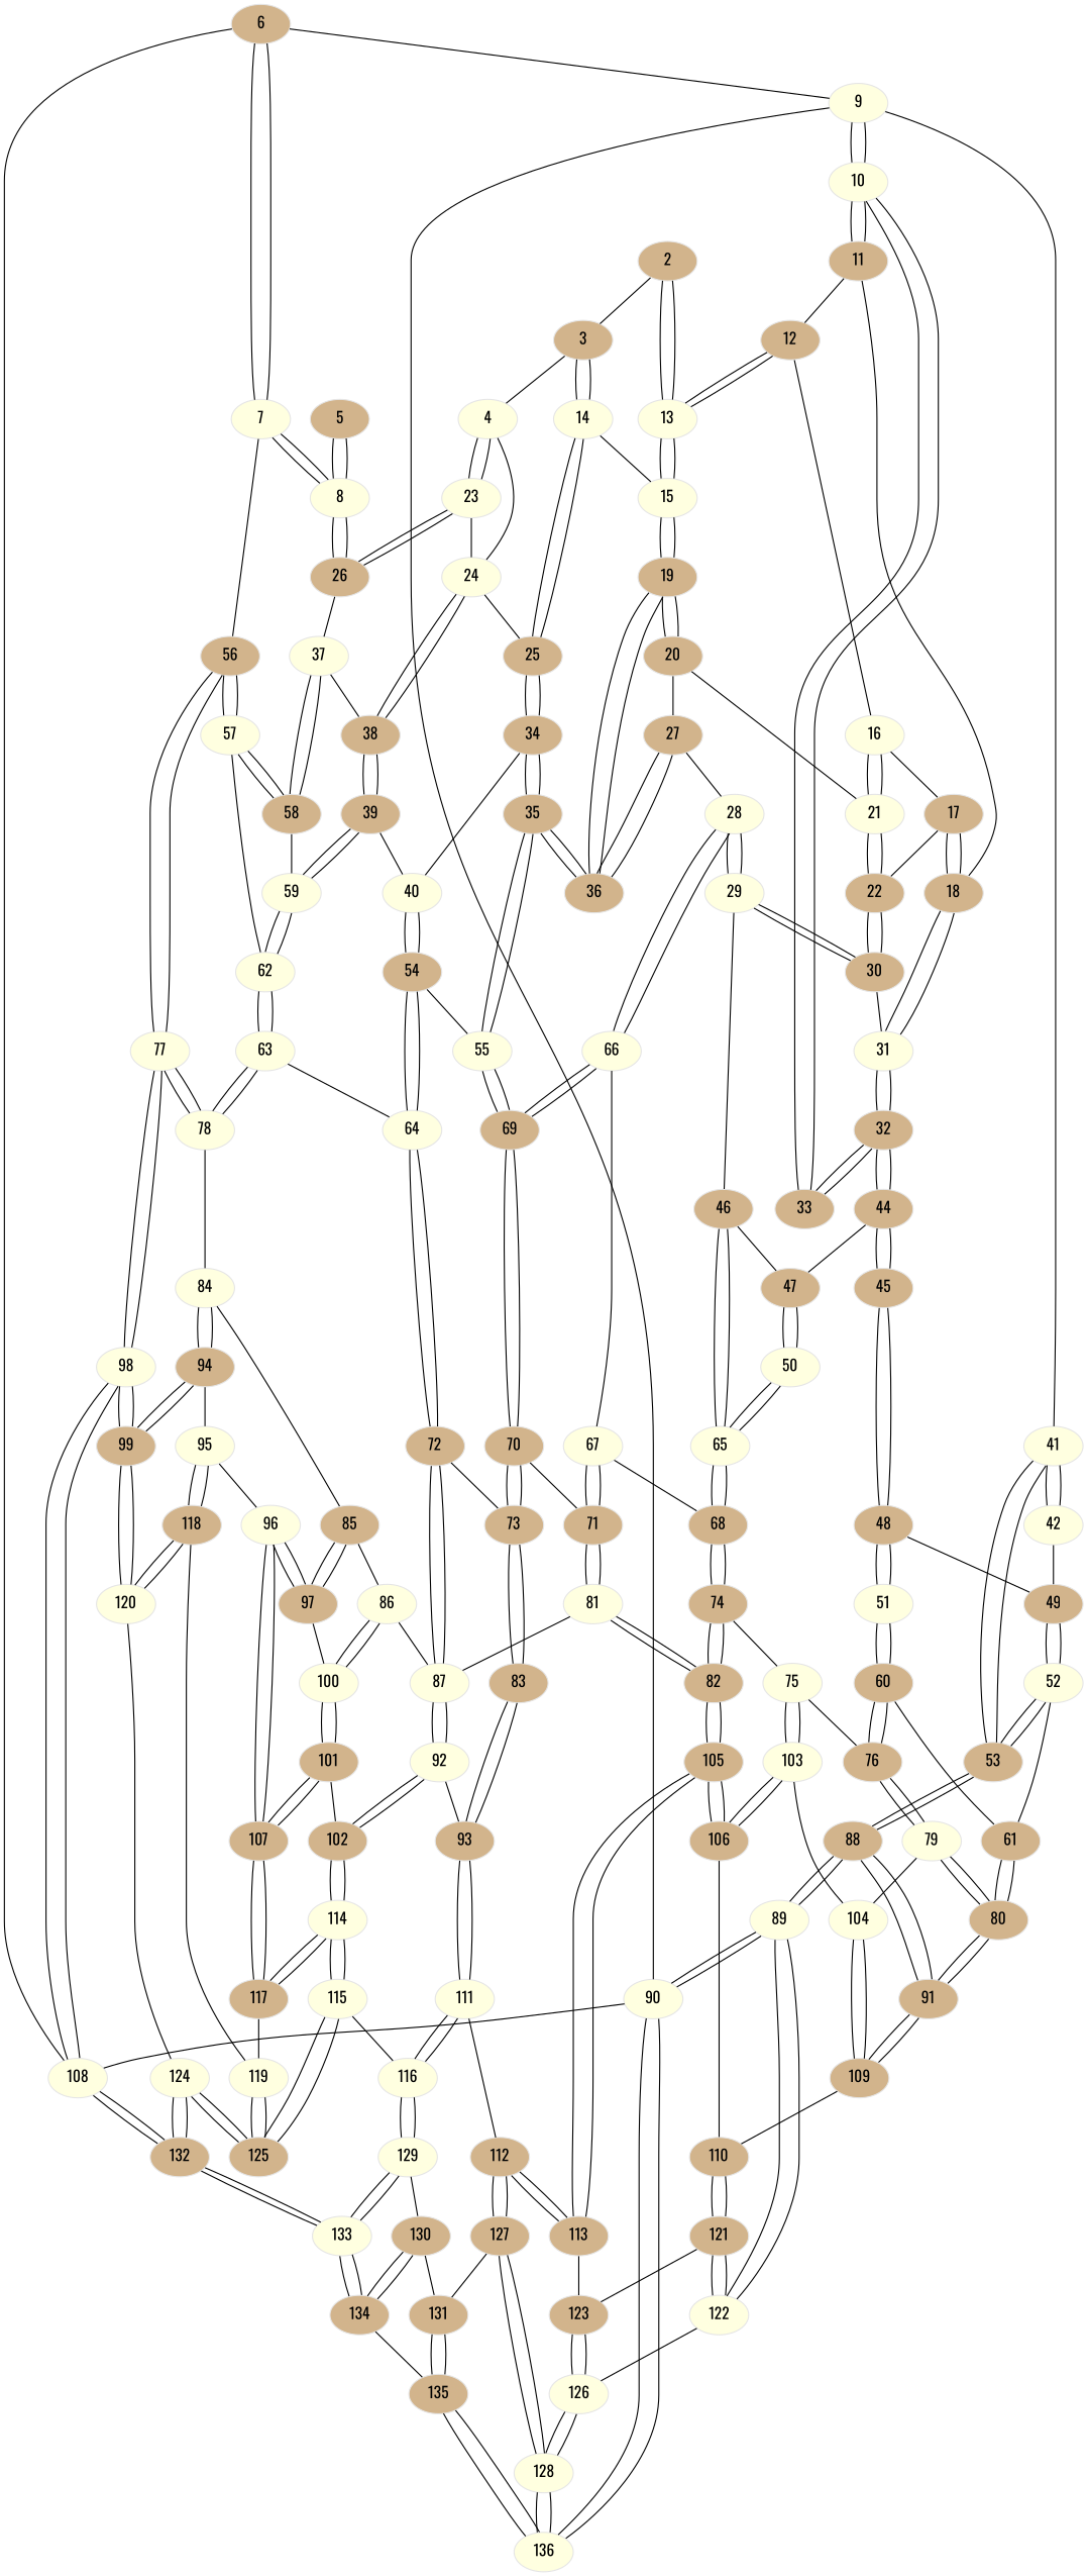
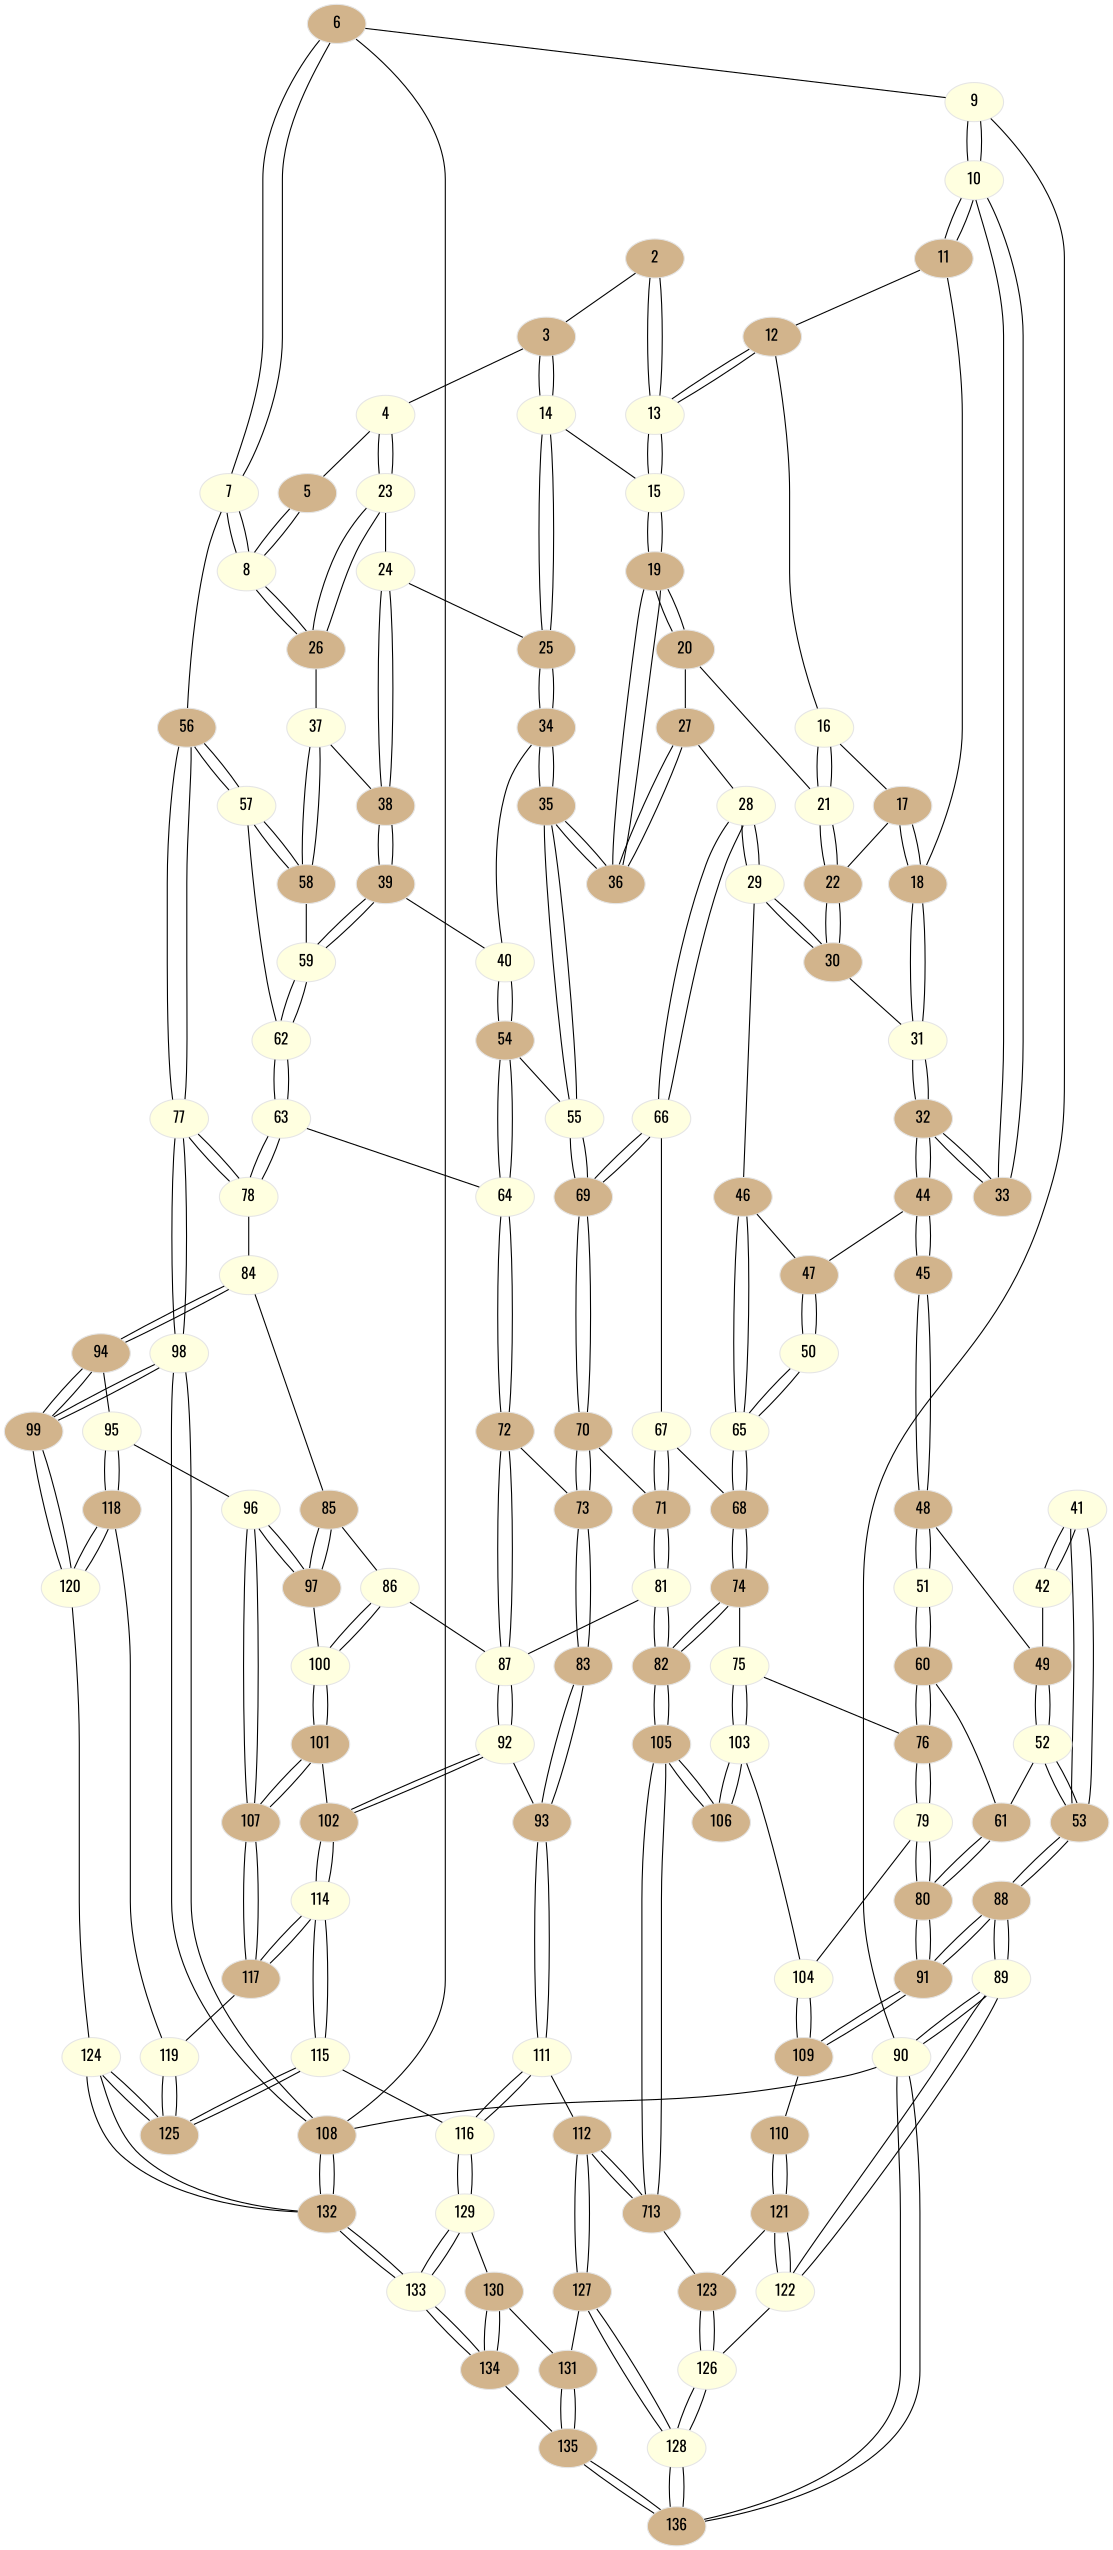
  graph {
    fontname=Oswald
    node [color=gray90 fillcolor=tan fontname=Oswald style=filled]
    edge [fontname=Oswald]
    2
    3
    13 [fillcolor=lightyellow]
    7 [fillcolor=lightyellow]
    6
    9 [fillcolor=lightyellow]
-   108 [fillcolor=lightyellow]
+   108
    4 [fillcolor=lightyellow]
    14 [fillcolor=lightyellow]
    15 [fillcolor=lightyellow]
    5
    23 [fillcolor=lightyellow]
    25
    8 [fillcolor=lightyellow]
    26
    24 [fillcolor=lightyellow]
    56
    10 [fillcolor=lightyellow]
    41 [fillcolor=lightyellow]
    90 [fillcolor=lightyellow]
    132
    57 [fillcolor=lightyellow]
    77 [fillcolor=lightyellow]
    37 [fillcolor=lightyellow]
    11
    33
    42 [fillcolor=lightyellow]
    53
-   136 [fillcolor=lightyellow]
+   136
    12
    18
    16 [fillcolor=lightyellow]
    31 [fillcolor=lightyellow]
    17
    21 [fillcolor=lightyellow]
    19
    34
    20
    36
    22
    30
    32
    27
    28 [fillcolor=lightyellow]
    38
    39
    35
    40 [fillcolor=lightyellow]
    58
    29 [fillcolor=lightyellow]
    66 [fillcolor=lightyellow]
    46
    69
    67 [fillcolor=lightyellow]
    47
    65 [fillcolor=lightyellow]
    44
    45
    55 [fillcolor=lightyellow]
    54
    59 [fillcolor=lightyellow]
    62 [fillcolor=lightyellow]
    64 [fillcolor=lightyellow]
    49
    88
    52 [fillcolor=lightyellow]
    48
    50 [fillcolor=lightyellow]
    51 [fillcolor=lightyellow]
    68
    60
    61
    76
    80
    91
    89 [fillcolor=lightyellow]
    72
    70
    78 [fillcolor=lightyellow]
    98 [fillcolor=lightyellow]
    63 [fillcolor=lightyellow]
    79 [fillcolor=lightyellow]
    84 [fillcolor=lightyellow]
    73
    87 [fillcolor=lightyellow]
    74
    71
    81 [fillcolor=lightyellow]
    75 [fillcolor=lightyellow]
    82
    83
    92 [fillcolor=lightyellow]
    93
    103 [fillcolor=lightyellow]
    105
    104 [fillcolor=lightyellow]
    106
    99
    85
    94
    109
-   113
+   113 [label=713]
    111 [fillcolor=lightyellow]
    86 [fillcolor=lightyellow]
    97
    95 [fillcolor=lightyellow]
    100 [fillcolor=lightyellow]
    101
    102
    122 [fillcolor=lightyellow]
    126 [fillcolor=lightyellow]
    110
    114 [fillcolor=lightyellow]
    112
    116 [fillcolor=lightyellow]
    96 [fillcolor=lightyellow]
    118
    120 [fillcolor=lightyellow]
    107
    119 [fillcolor=lightyellow]
    117
    124 [fillcolor=lightyellow]
    115 [fillcolor=lightyellow]
    123
    121
    133 [fillcolor=lightyellow]
    127
    129 [fillcolor=lightyellow]
    128 [fillcolor=lightyellow]
    131
    125
    130
    135
    134
    2 -- 3
    2 -- 13
    2 -- 13
    3 -- 4
    3 -- 14
    3 -- 14
    13 -- 15
    13 -- 15
    7 -- 8
    7 -- 8
    7 -- 56
    6 -- 7
    6 -- 7
    6 -- 9
    6 -- 108
    9 -- 10
    9 -- 10
-   9 -- 41
    9 -- 90
    108 -- 132
    108 -- 132
-   4 -- 24
+   4 -- 5
    4 -- 23
    4 -- 23
    14 -- 15
    14 -- 25
    14 -- 25
    15 -- 19
    15 -- 19
    5 -- 8
    5 -- 8
    23 -- 26
    23 -- 26
    23 -- 24
    25 -- 34
    25 -- 34
    8 -- 26
    8 -- 26
    26 -- 37
    24 -- 25
    24 -- 38
    24 -- 38
    56 -- 57
    56 -- 57
    56 -- 77
    56 -- 77
    10 -- 11
    10 -- 11
    10 -- 33
    10 -- 33
    41 -- 42
    41 -- 42
    41 -- 53
    41 -- 53
    90 -- 108
    90 -- 136
    90 -- 136
    132 -- 133
    132 -- 133
    57 -- 58
    57 -- 58
    57 -- 62
    77 -- 78
    77 -- 78
    77 -- 98
    77 -- 98
    37 -- 38
    37 -- 58
    37 -- 58
    11 -- 12
    11 -- 18
    42 -- 49
    53 -- 88
    53 -- 88
    12 -- 13
    12 -- 13
    12 -- 16
    18 -- 31
    18 -- 31
    16 -- 17
    16 -- 21
    16 -- 21
    31 -- 32
    31 -- 32
    17 -- 18
    17 -- 18
    17 -- 22
    21 -- 22
    21 -- 22
    19 -- 20
    19 -- 20
    19 -- 36
    19 -- 36
    34 -- 35
    34 -- 35
    34 -- 40
    20 -- 21
    20 -- 27
    22 -- 30
    22 -- 30
    30 -- 31
    32 -- 33
    32 -- 33
    32 -- 44
    32 -- 44
    27 -- 36
    27 -- 36
    27 -- 28
    28 -- 29
    28 -- 29
    28 -- 66
    28 -- 66
    38 -- 39
    38 -- 39
    39 -- 40
    39 -- 59
    39 -- 59
    35 -- 36
    35 -- 36
    35 -- 55
    35 -- 55
    40 -- 54
    40 -- 54
    58 -- 59
    29 -- 30
    29 -- 30
    29 -- 46
    66 -- 69
    66 -- 69
    66 -- 67
    46 -- 47
    46 -- 65
    46 -- 65
    69 -- 70
    69 -- 70
    67 -- 68
    67 -- 71
    67 -- 71
    47 -- 50
    47 -- 50
    65 -- 68
    65 -- 68
    44 -- 47
    44 -- 45
    44 -- 45
    45 -- 48
    45 -- 48
    55 -- 69
    55 -- 69
    54 -- 55
    54 -- 64
    54 -- 64
    59 -- 62
    59 -- 62
    62 -- 63
    62 -- 63
    64 -- 72
    64 -- 72
    49 -- 52
    49 -- 52
    88 -- 91
    88 -- 91
    88 -- 89
    88 -- 89
    52 -- 53
    52 -- 53
    52 -- 61
    48 -- 49
    48 -- 51
    48 -- 51
    50 -- 65
    50 -- 65
    51 -- 60
    51 -- 60
    68 -- 74
    68 -- 74
    60 -- 61
    60 -- 76
    60 -- 76
    61 -- 80
    61 -- 80
    76 -- 79
    76 -- 79
    80 -- 91
    80 -- 91
    91 -- 109
    91 -- 109
    89 -- 90
    89 -- 90
    89 -- 122
    89 -- 122
    72 -- 73
    72 -- 87
    72 -- 87
    70 -- 73
    70 -- 73
    70 -- 71
    78 -- 84
    98 -- 108
    98 -- 108
    98 -- 99
    98 -- 99
    63 -- 64
    63 -- 78
    63 -- 78
    79 -- 80
    79 -- 80
    79 -- 104
    84 -- 85
    84 -- 94
    84 -- 94
    73 -- 83
    73 -- 83
    87 -- 92
    87 -- 92
    74 -- 75
    74 -- 82
    74 -- 82
    71 -- 81
    71 -- 81
    81 -- 87
    81 -- 82
    81 -- 82
    75 -- 76
    75 -- 103
    75 -- 103
    82 -- 105
    82 -- 105
    83 -- 93
    83 -- 93
    92 -- 93
    92 -- 102
    92 -- 102
    93 -- 111
    93 -- 111
    103 -- 104
    103 -- 106
    103 -- 106
    105 -- 106
    105 -- 106
    105 -- 113
    105 -- 113
    104 -- 109
    104 -- 109
-   106 -- 110
    99 -- 120
    99 -- 120
    85 -- 86
    85 -- 97
    85 -- 97
    94 -- 99
    94 -- 99
    94 -- 95
    109 -- 110
    113 -- 123
    111 -- 112
    111 -- 116
    111 -- 116
    86 -- 87
    86 -- 100
    86 -- 100
    97 -- 100
    95 -- 96
    95 -- 118
    95 -- 118
    100 -- 101
    100 -- 101
    101 -- 102
    101 -- 107
    101 -- 107
    102 -- 114
    102 -- 114
    122 -- 126
    126 -- 128
    126 -- 128
    110 -- 121
    110 -- 121
    114 -- 117
    114 -- 117
    114 -- 115
    114 -- 115
    112 -- 113
    112 -- 113
    112 -- 127
    112 -- 127
    116 -- 129
    116 -- 129
    96 -- 97
    96 -- 97
    96 -- 107
    96 -- 107
    118 -- 120
    118 -- 120
    118 -- 119
    120 -- 124
    107 -- 117
    107 -- 117
    119 -- 125
    119 -- 125
    117 -- 119
    124 -- 132
    124 -- 132
    124 -- 125
    124 -- 125
    115 -- 116
    115 -- 125
    115 -- 125
    123 -- 126
    123 -- 126
    121 -- 122
    121 -- 122
    121 -- 123
    133 -- 134
    133 -- 134
    127 -- 128
    127 -- 128
    127 -- 131
    129 -- 133
    129 -- 133
    129 -- 130
    128 -- 136
    128 -- 136
    131 -- 135
    131 -- 135
    130 -- 131
    130 -- 134
    130 -- 134
    135 -- 136
    135 -- 136
    134 -- 135
  }
